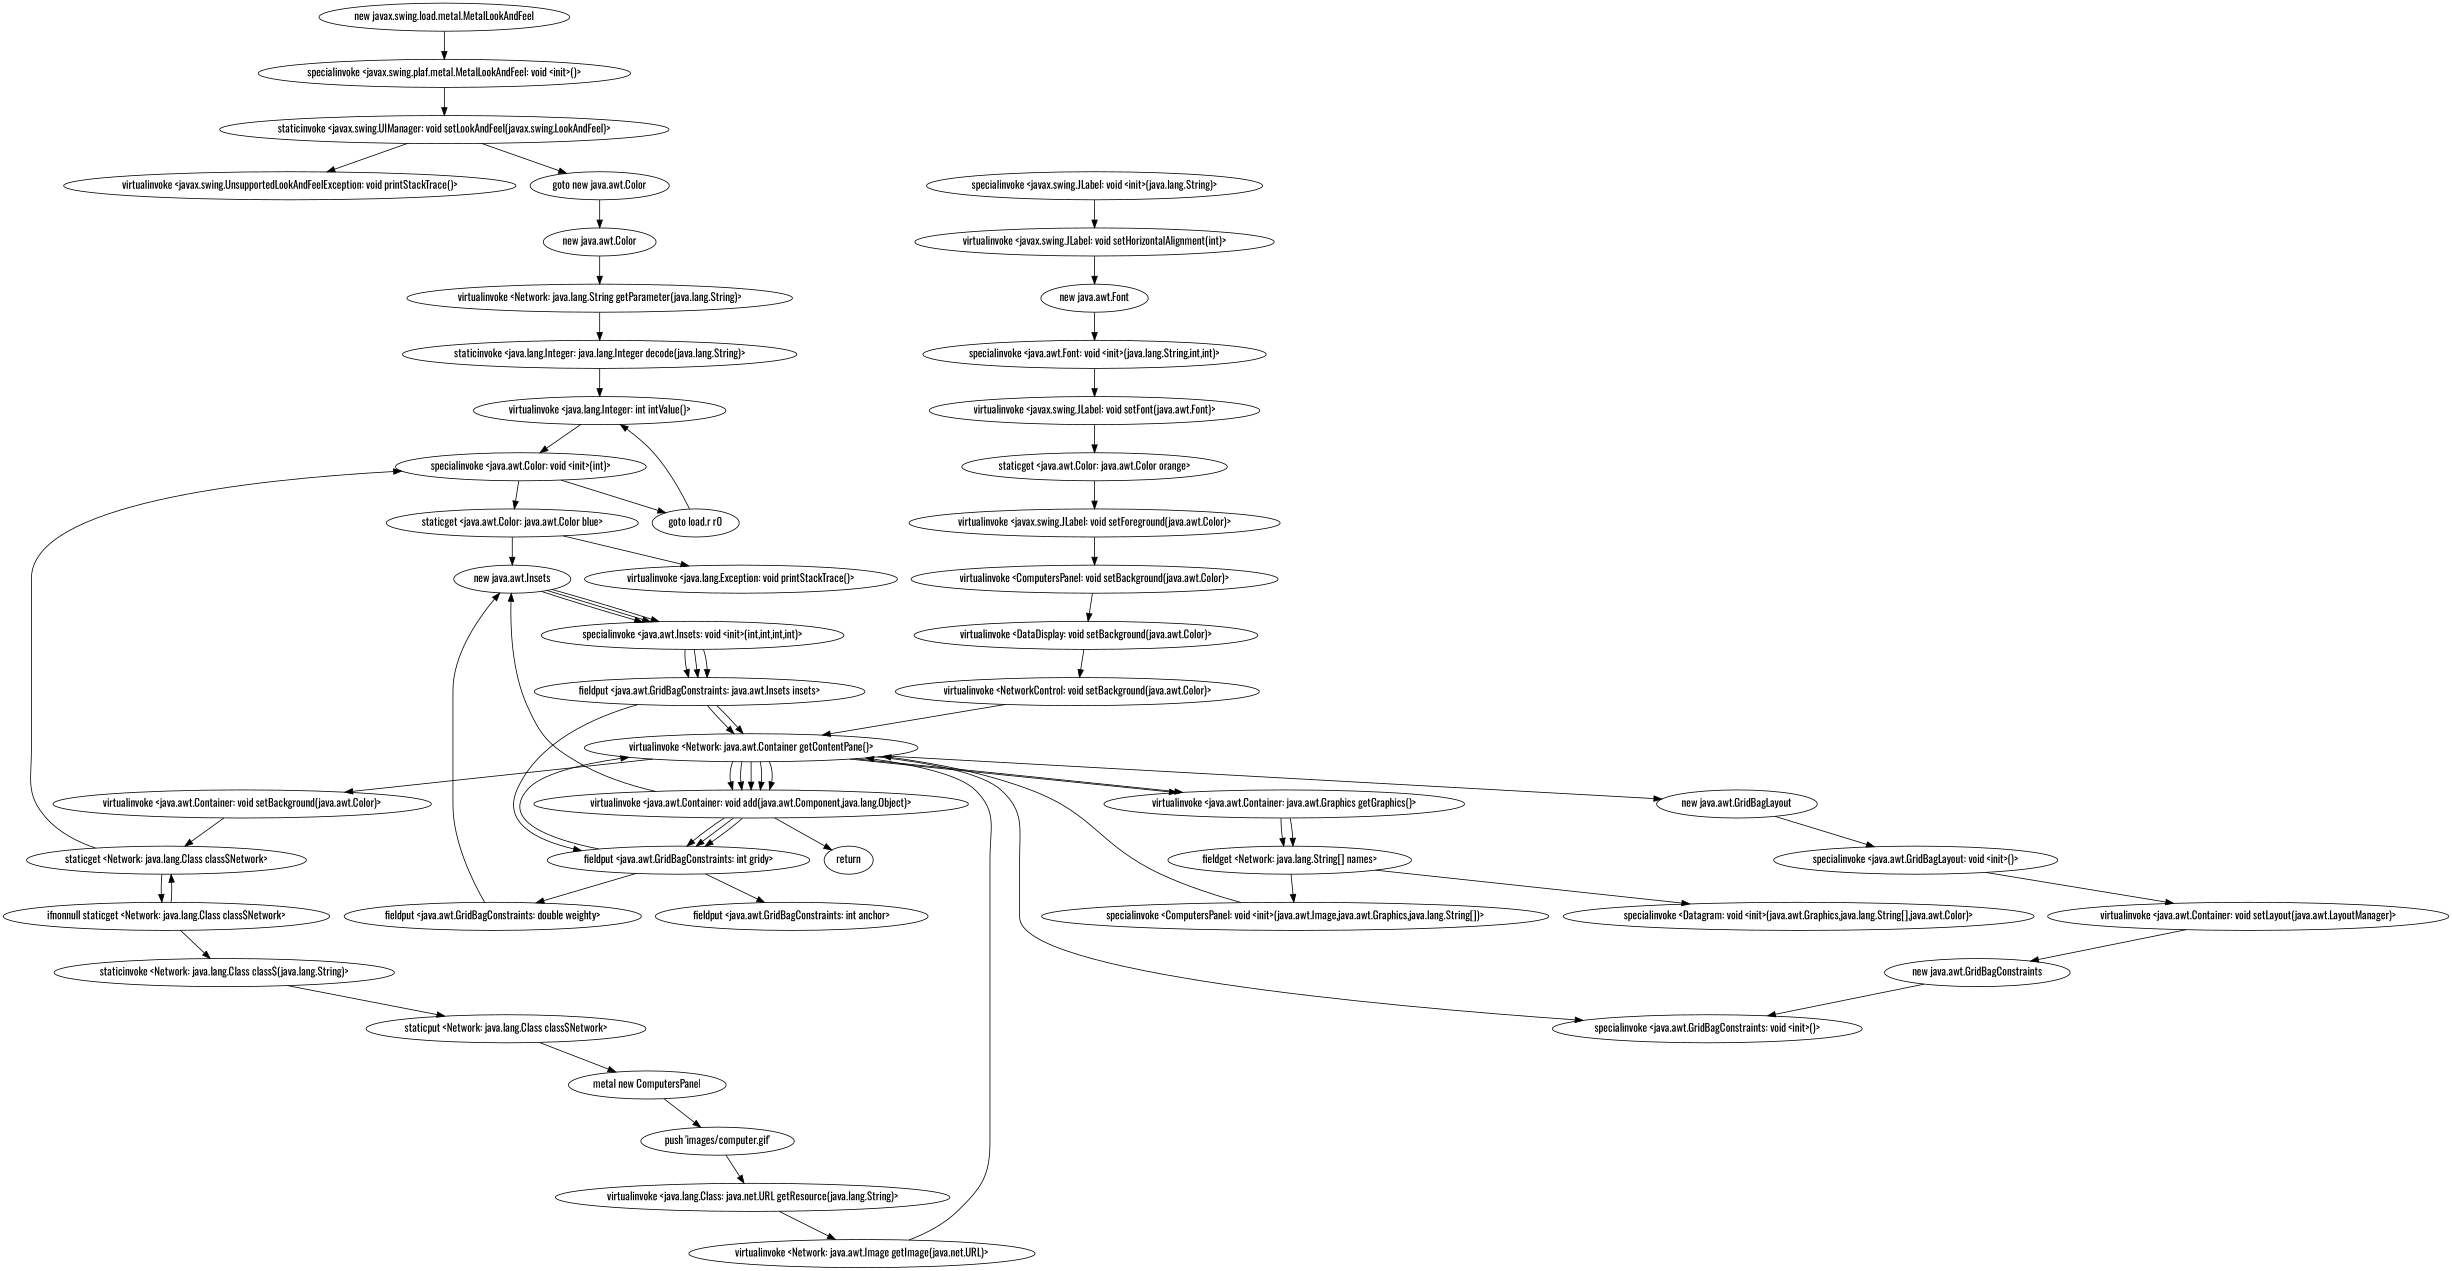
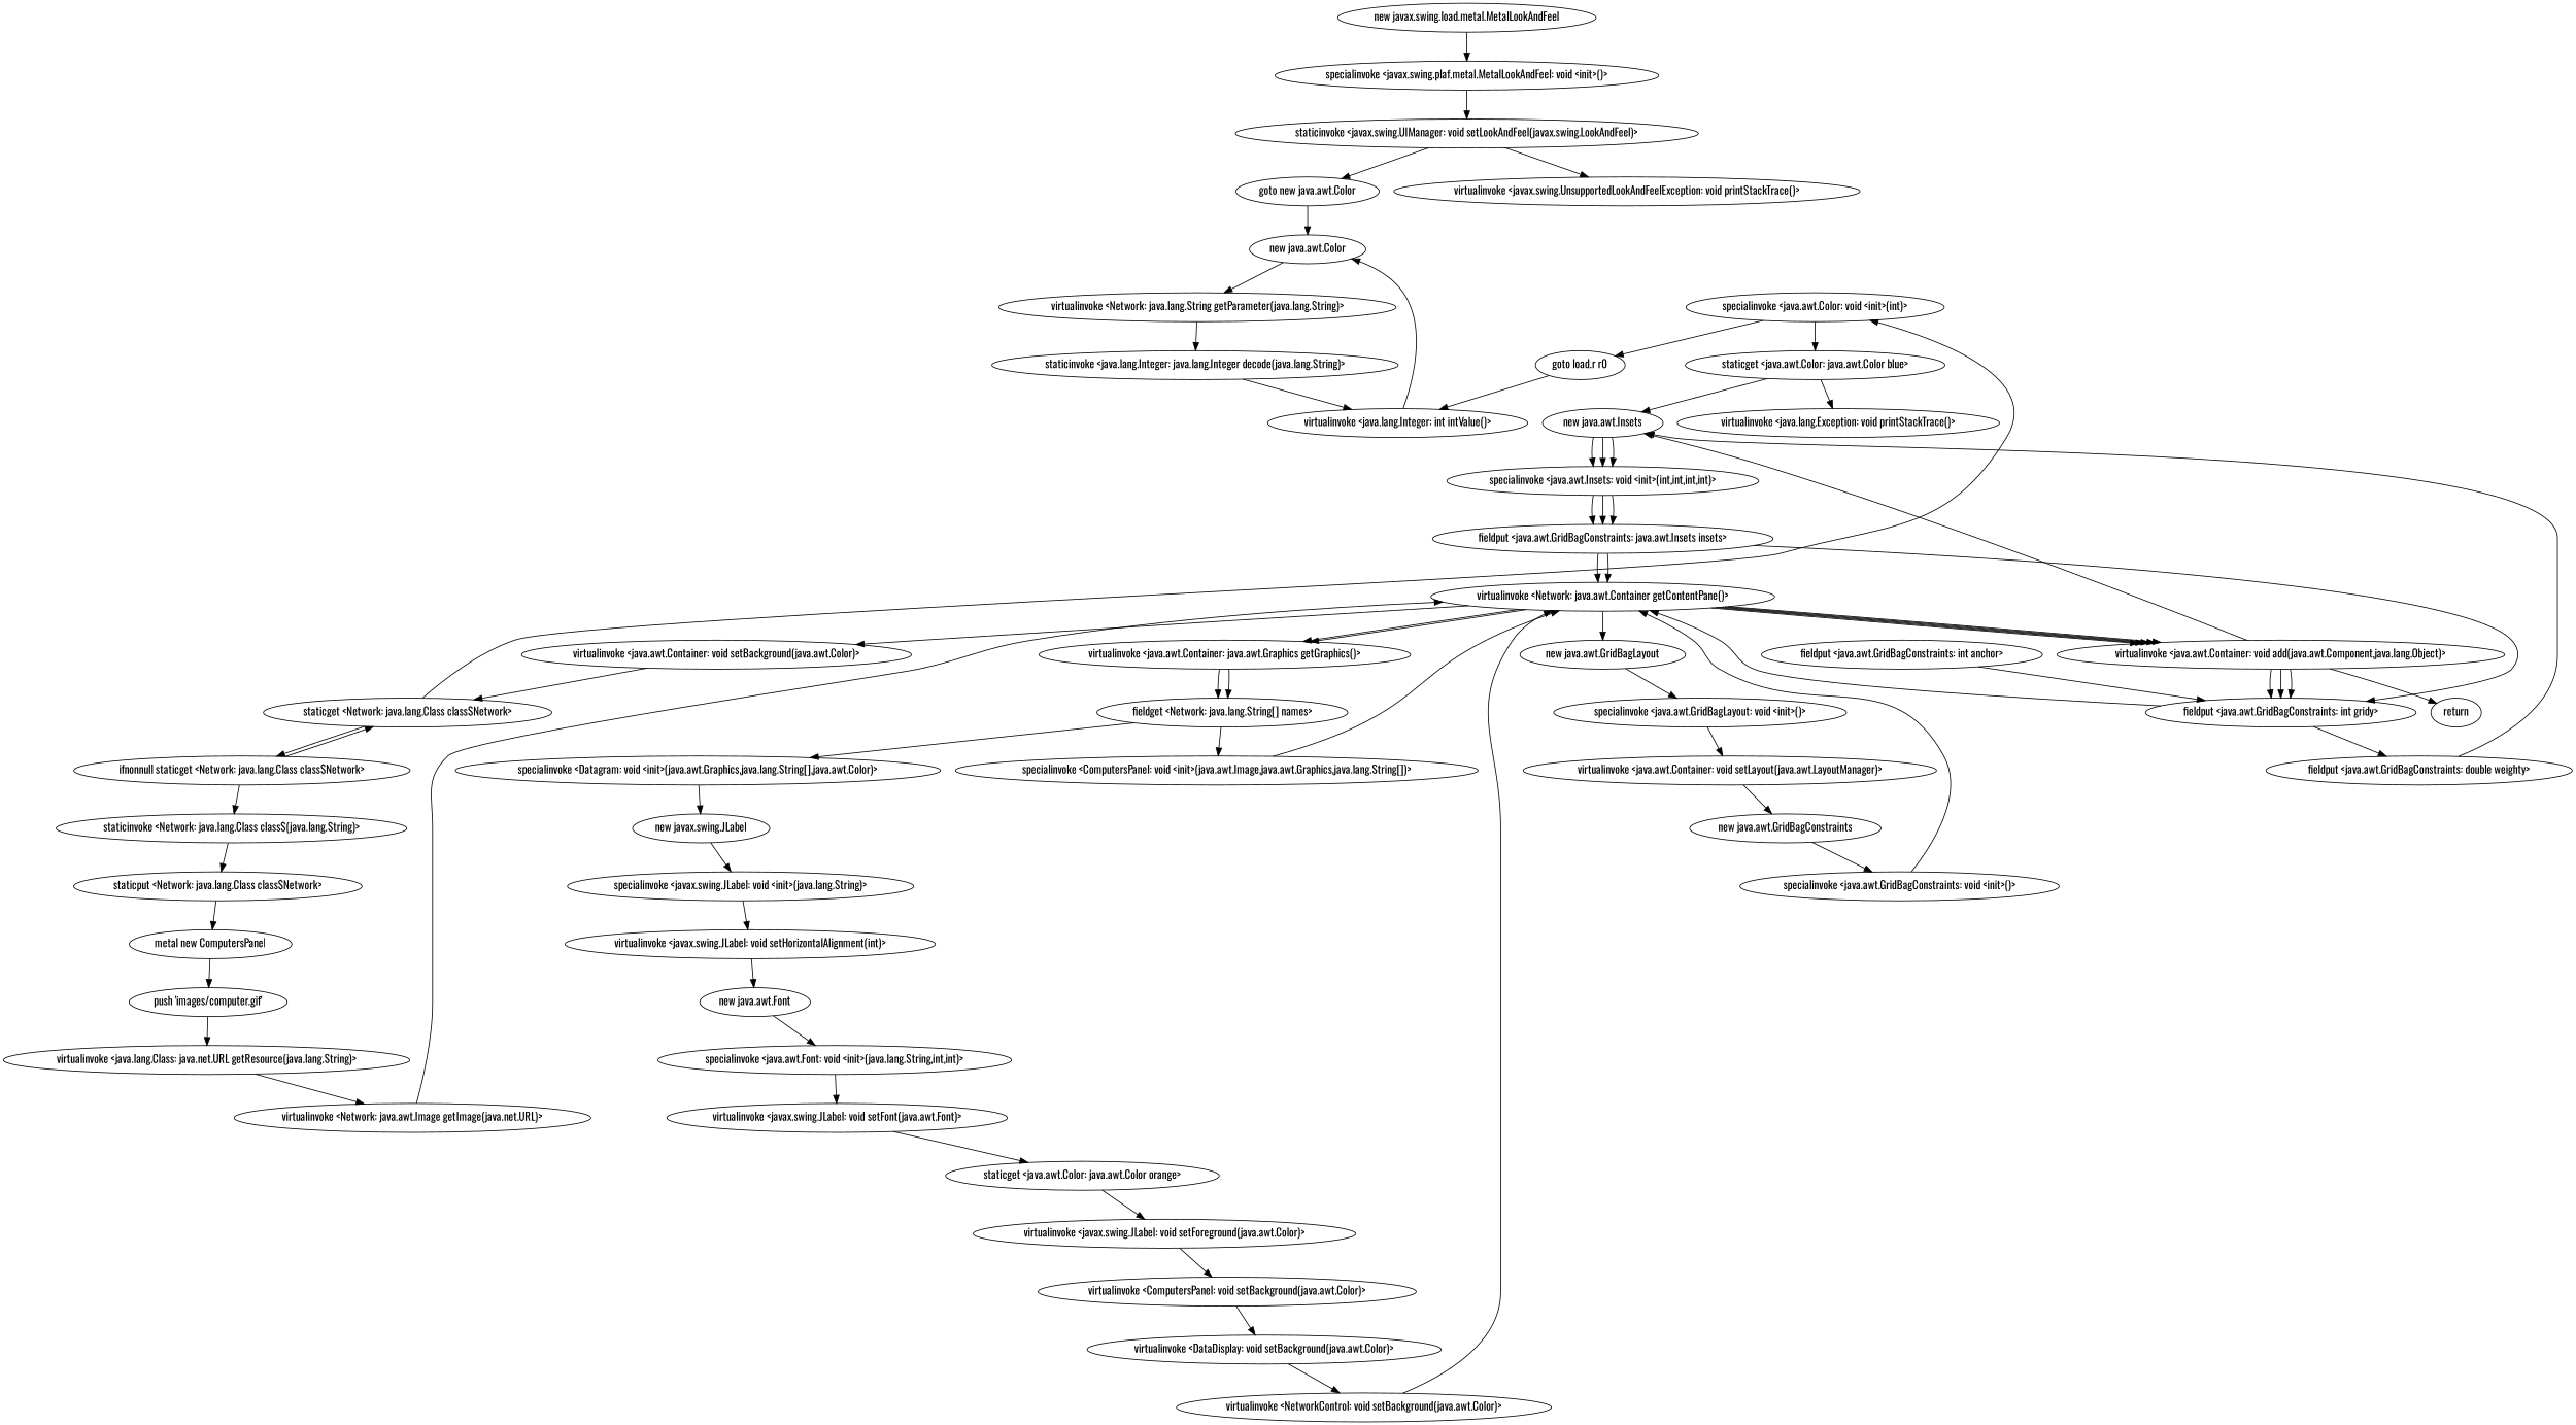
  digraph {
    fontname=Oswald
    node [fontname=Oswald]
    edge [fontname=Oswald]
    n1 [label="new javax.swing.load.metal.MetalLookAndFeel"]
    "specialinvoke <javax.swing.plaf.metal.MetalLookAndFeel: void <init>()>"
    "staticinvoke <javax.swing.UIManager: void setLookAndFeel(javax.swing.LookAndFeel)>"
    "goto new java.awt.Color"
    "virtualinvoke <javax.swing.UnsupportedLookAndFeelException: void printStackTrace()>"
    "new java.awt.Color"
    "virtualinvoke <Network: java.lang.String getParameter(java.lang.String)>"
    "staticinvoke <java.lang.Integer: java.lang.Integer decode(java.lang.String)>"
    "virtualinvoke <java.lang.Integer: int intValue()>"
    "specialinvoke <java.awt.Color: void <init>(int)>"
    "goto load.r r0"
    "staticget <java.awt.Color: java.awt.Color blue>"
    "new java.awt.Insets"
    "virtualinvoke <java.lang.Exception: void printStackTrace()>"
    "virtualinvoke <Network: java.awt.Container getContentPane()>"
    "virtualinvoke <java.awt.Container: void setBackground(java.awt.Color)>"
    "virtualinvoke <java.awt.Container: java.awt.Graphics getGraphics()>"
    "new java.awt.GridBagLayout"
    "virtualinvoke <java.awt.Container: void add(java.awt.Component,java.lang.Object)>"
    "staticget <Network: java.lang.Class class$Network>"
    "fieldget <Network: java.lang.String[] names>"
    "specialinvoke <java.awt.GridBagLayout: void <init>()>"
    "fieldput <java.awt.GridBagConstraints: int gridy>"
    return
    "ifnonnull staticget <Network: java.lang.Class class$Network>"
    "staticinvoke <Network: java.lang.Class class$(java.lang.String)>"
    "staticput <Network: java.lang.Class class$Network>"
    n28 [label="metal new ComputersPanel"]
    "push 'images/computer.gif'"
    "virtualinvoke <java.lang.Class: java.net.URL getResource(java.lang.String)>"
    "virtualinvoke <Network: java.awt.Image getImage(java.net.URL)>"
    "specialinvoke <ComputersPanel: void <init>(java.awt.Image,java.awt.Graphics,java.lang.String[])>"
    "specialinvoke <Datagram: void <init>(java.awt.Graphics,java.lang.String[],java.awt.Color)>"
+   "new javax.swing.JLabel"
    "specialinvoke <javax.swing.JLabel: void <init>(java.lang.String)>"
    "virtualinvoke <javax.swing.JLabel: void setHorizontalAlignment(int)>"
    "new java.awt.Font"
    "specialinvoke <java.awt.Font: void <init>(java.lang.String,int,int)>"
    "virtualinvoke <javax.swing.JLabel: void setFont(java.awt.Font)>"
    "staticget <java.awt.Color: java.awt.Color orange>"
    "virtualinvoke <javax.swing.JLabel: void setForeground(java.awt.Color)>"
    "virtualinvoke <ComputersPanel: void setBackground(java.awt.Color)>"
    "virtualinvoke <DataDisplay: void setBackground(java.awt.Color)>"
    "virtualinvoke <NetworkControl: void setBackground(java.awt.Color)>"
    "virtualinvoke <java.awt.Container: void setLayout(java.awt.LayoutManager)>"
    "new java.awt.GridBagConstraints"
    "specialinvoke <java.awt.GridBagConstraints: void <init>()>"
    "fieldput <java.awt.GridBagConstraints: int anchor>"
    "fieldput <java.awt.GridBagConstraints: double weighty>"
    "specialinvoke <java.awt.Insets: void <init>(int,int,int,int)>"
    "fieldput <java.awt.GridBagConstraints: java.awt.Insets insets>"
    n1 -> "specialinvoke <javax.swing.plaf.metal.MetalLookAndFeel: void <init>()>"
    "specialinvoke <javax.swing.plaf.metal.MetalLookAndFeel: void <init>()>" -> "staticinvoke <javax.swing.UIManager: void setLookAndFeel(javax.swing.LookAndFeel)>"
    "staticinvoke <javax.swing.UIManager: void setLookAndFeel(javax.swing.LookAndFeel)>" -> "goto new java.awt.Color"
    "staticinvoke <javax.swing.UIManager: void setLookAndFeel(javax.swing.LookAndFeel)>" -> "virtualinvoke <javax.swing.UnsupportedLookAndFeelException: void printStackTrace()>"
    "goto new java.awt.Color" -> "new java.awt.Color"
    "new java.awt.Color" -> "virtualinvoke <Network: java.lang.String getParameter(java.lang.String)>"
    "virtualinvoke <Network: java.lang.String getParameter(java.lang.String)>" -> "staticinvoke <java.lang.Integer: java.lang.Integer decode(java.lang.String)>"
    "staticinvoke <java.lang.Integer: java.lang.Integer decode(java.lang.String)>" -> "virtualinvoke <java.lang.Integer: int intValue()>"
-   "virtualinvoke <java.lang.Integer: int intValue()>" -> "specialinvoke <java.awt.Color: void <init>(int)>"
+   "virtualinvoke <java.lang.Integer: int intValue()>" -> "new java.awt.Color"
    "specialinvoke <java.awt.Color: void <init>(int)>" -> "goto load.r r0"
    "specialinvoke <java.awt.Color: void <init>(int)>" -> "staticget <java.awt.Color: java.awt.Color blue>"
    "goto load.r r0" -> "virtualinvoke <java.lang.Integer: int intValue()>"
    "staticget <java.awt.Color: java.awt.Color blue>" -> "new java.awt.Insets"
    "staticget <java.awt.Color: java.awt.Color blue>" -> "virtualinvoke <java.lang.Exception: void printStackTrace()>"
    "new java.awt.Insets" -> "specialinvoke <java.awt.Insets: void <init>(int,int,int,int)>"
    "new java.awt.Insets" -> "specialinvoke <java.awt.Insets: void <init>(int,int,int,int)>"
    "new java.awt.Insets" -> "specialinvoke <java.awt.Insets: void <init>(int,int,int,int)>"
    "virtualinvoke <Network: java.awt.Container getContentPane()>" -> "virtualinvoke <java.awt.Container: void setBackground(java.awt.Color)>"
    "virtualinvoke <Network: java.awt.Container getContentPane()>" -> "virtualinvoke <java.awt.Container: java.awt.Graphics getGraphics()>"
    "virtualinvoke <Network: java.awt.Container getContentPane()>" -> "virtualinvoke <java.awt.Container: java.awt.Graphics getGraphics()>"
    "virtualinvoke <Network: java.awt.Container getContentPane()>" -> "new java.awt.GridBagLayout"
    "virtualinvoke <Network: java.awt.Container getContentPane()>" -> "virtualinvoke <java.awt.Container: void add(java.awt.Component,java.lang.Object)>"
    "virtualinvoke <Network: java.awt.Container getContentPane()>" -> "virtualinvoke <java.awt.Container: void add(java.awt.Component,java.lang.Object)>"
    "virtualinvoke <Network: java.awt.Container getContentPane()>" -> "virtualinvoke <java.awt.Container: void add(java.awt.Component,java.lang.Object)>"
    "virtualinvoke <Network: java.awt.Container getContentPane()>" -> "virtualinvoke <java.awt.Container: void add(java.awt.Component,java.lang.Object)>"
    "virtualinvoke <Network: java.awt.Container getContentPane()>" -> "virtualinvoke <java.awt.Container: void add(java.awt.Component,java.lang.Object)>"
    "virtualinvoke <java.awt.Container: void setBackground(java.awt.Color)>" -> "staticget <Network: java.lang.Class class$Network>"
    "virtualinvoke <java.awt.Container: java.awt.Graphics getGraphics()>" -> "fieldget <Network: java.lang.String[] names>"
    "virtualinvoke <java.awt.Container: java.awt.Graphics getGraphics()>" -> "fieldget <Network: java.lang.String[] names>"
    "new java.awt.GridBagLayout" -> "specialinvoke <java.awt.GridBagLayout: void <init>()>"
    "virtualinvoke <java.awt.Container: void add(java.awt.Component,java.lang.Object)>" -> "new java.awt.Insets"
    "virtualinvoke <java.awt.Container: void add(java.awt.Component,java.lang.Object)>" -> "fieldput <java.awt.GridBagConstraints: int gridy>"
    "virtualinvoke <java.awt.Container: void add(java.awt.Component,java.lang.Object)>" -> "fieldput <java.awt.GridBagConstraints: int gridy>"
    "virtualinvoke <java.awt.Container: void add(java.awt.Component,java.lang.Object)>" -> "fieldput <java.awt.GridBagConstraints: int gridy>"
    "virtualinvoke <java.awt.Container: void add(java.awt.Component,java.lang.Object)>" -> return
    "staticget <Network: java.lang.Class class$Network>" -> "specialinvoke <java.awt.Color: void <init>(int)>"
    "staticget <Network: java.lang.Class class$Network>" -> "ifnonnull staticget <Network: java.lang.Class class$Network>"
    "fieldget <Network: java.lang.String[] names>" -> "specialinvoke <ComputersPanel: void <init>(java.awt.Image,java.awt.Graphics,java.lang.String[])>"
    "fieldget <Network: java.lang.String[] names>" -> "specialinvoke <Datagram: void <init>(java.awt.Graphics,java.lang.String[],java.awt.Color)>"
    "specialinvoke <java.awt.GridBagLayout: void <init>()>" -> "virtualinvoke <java.awt.Container: void setLayout(java.awt.LayoutManager)>"
    "fieldput <java.awt.GridBagConstraints: int gridy>" -> "virtualinvoke <Network: java.awt.Container getContentPane()>"
-   "fieldput <java.awt.GridBagConstraints: int gridy>" -> "fieldput <java.awt.GridBagConstraints: int anchor>"
+   "fieldput <java.awt.GridBagConstraints: int anchor>" -> "fieldput <java.awt.GridBagConstraints: int gridy>"
    "fieldput <java.awt.GridBagConstraints: int gridy>" -> "fieldput <java.awt.GridBagConstraints: double weighty>"
    "ifnonnull staticget <Network: java.lang.Class class$Network>" -> "staticget <Network: java.lang.Class class$Network>"
    "ifnonnull staticget <Network: java.lang.Class class$Network>" -> "staticinvoke <Network: java.lang.Class class$(java.lang.String)>"
    "staticinvoke <Network: java.lang.Class class$(java.lang.String)>" -> "staticput <Network: java.lang.Class class$Network>"
    "staticput <Network: java.lang.Class class$Network>" -> n28
    n28 -> "push 'images/computer.gif'"
    "push 'images/computer.gif'" -> "virtualinvoke <java.lang.Class: java.net.URL getResource(java.lang.String)>"
    "virtualinvoke <java.lang.Class: java.net.URL getResource(java.lang.String)>" -> "virtualinvoke <Network: java.awt.Image getImage(java.net.URL)>"
    "virtualinvoke <Network: java.awt.Image getImage(java.net.URL)>" -> "virtualinvoke <Network: java.awt.Container getContentPane()>"
    "specialinvoke <ComputersPanel: void <init>(java.awt.Image,java.awt.Graphics,java.lang.String[])>" -> "virtualinvoke <Network: java.awt.Container getContentPane()>"
+   "specialinvoke <Datagram: void <init>(java.awt.Graphics,java.lang.String[],java.awt.Color)>" -> "new javax.swing.JLabel"
+   "new javax.swing.JLabel" -> "specialinvoke <javax.swing.JLabel: void <init>(java.lang.String)>"
    "specialinvoke <javax.swing.JLabel: void <init>(java.lang.String)>" -> "virtualinvoke <javax.swing.JLabel: void setHorizontalAlignment(int)>"
    "virtualinvoke <javax.swing.JLabel: void setHorizontalAlignment(int)>" -> "new java.awt.Font"
    "new java.awt.Font" -> "specialinvoke <java.awt.Font: void <init>(java.lang.String,int,int)>"
    "specialinvoke <java.awt.Font: void <init>(java.lang.String,int,int)>" -> "virtualinvoke <javax.swing.JLabel: void setFont(java.awt.Font)>"
    "virtualinvoke <javax.swing.JLabel: void setFont(java.awt.Font)>" -> "staticget <java.awt.Color: java.awt.Color orange>"
    "staticget <java.awt.Color: java.awt.Color orange>" -> "virtualinvoke <javax.swing.JLabel: void setForeground(java.awt.Color)>"
    "virtualinvoke <javax.swing.JLabel: void setForeground(java.awt.Color)>" -> "virtualinvoke <ComputersPanel: void setBackground(java.awt.Color)>"
    "virtualinvoke <ComputersPanel: void setBackground(java.awt.Color)>" -> "virtualinvoke <DataDisplay: void setBackground(java.awt.Color)>"
    "virtualinvoke <DataDisplay: void setBackground(java.awt.Color)>" -> "virtualinvoke <NetworkControl: void setBackground(java.awt.Color)>"
    "virtualinvoke <NetworkControl: void setBackground(java.awt.Color)>" -> "virtualinvoke <Network: java.awt.Container getContentPane()>"
    "virtualinvoke <java.awt.Container: void setLayout(java.awt.LayoutManager)>" -> "new java.awt.GridBagConstraints"
    "new java.awt.GridBagConstraints" -> "specialinvoke <java.awt.GridBagConstraints: void <init>()>"
-   "virtualinvoke <Network: java.awt.Container getContentPane()>" -> "specialinvoke <java.awt.GridBagConstraints: void <init>()>"
+   "specialinvoke <java.awt.GridBagConstraints: void <init>()>" -> "virtualinvoke <Network: java.awt.Container getContentPane()>"
    "fieldput <java.awt.GridBagConstraints: double weighty>" -> "new java.awt.Insets"
    "specialinvoke <java.awt.Insets: void <init>(int,int,int,int)>" -> "fieldput <java.awt.GridBagConstraints: java.awt.Insets insets>"
    "specialinvoke <java.awt.Insets: void <init>(int,int,int,int)>" -> "fieldput <java.awt.GridBagConstraints: java.awt.Insets insets>"
    "specialinvoke <java.awt.Insets: void <init>(int,int,int,int)>" -> "fieldput <java.awt.GridBagConstraints: java.awt.Insets insets>"
    "fieldput <java.awt.GridBagConstraints: java.awt.Insets insets>" -> "virtualinvoke <Network: java.awt.Container getContentPane()>"
    "fieldput <java.awt.GridBagConstraints: java.awt.Insets insets>" -> "virtualinvoke <Network: java.awt.Container getContentPane()>"
    "fieldput <java.awt.GridBagConstraints: java.awt.Insets insets>" -> "fieldput <java.awt.GridBagConstraints: int gridy>"
  }
